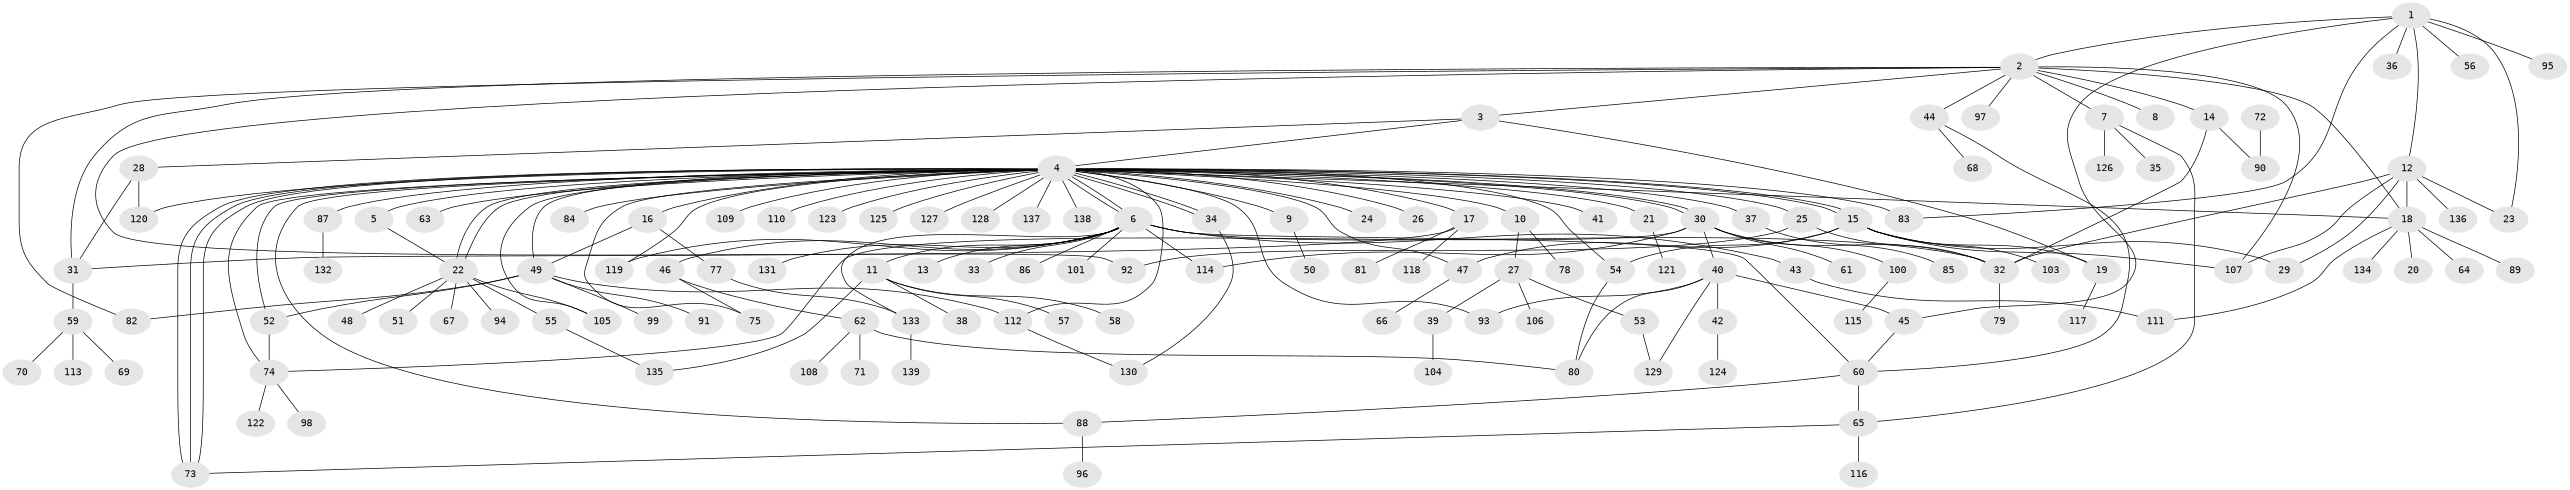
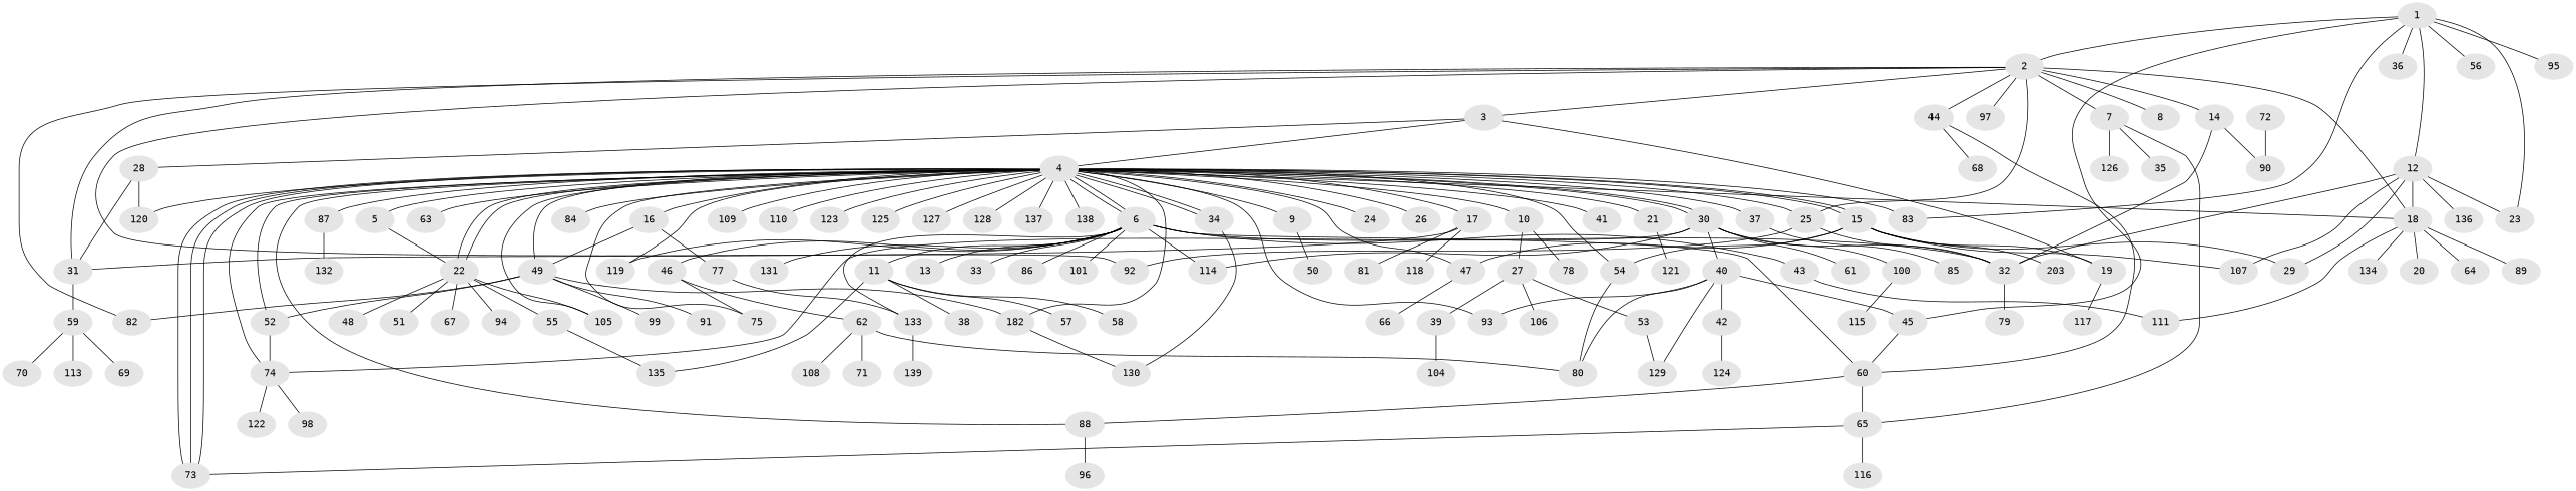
  graph {
    fontname="DejaVu Sans Mono"
    node [color=gray90 fontname="DejaVu Sans Mono" style=filled]
    edge [fontname="DejaVu Sans Mono"]
    1
    2
    12
    23
    36
    45
    56
    83
    95
    3
    7
    8
    14
    18
    25
    31
    44
    82
    92
    97
    32
    29
    107
    136
    22
    105
    48
    51
    55
    67
    94
    60
    4
    19
    28
    35
    65
    126
    90
    20
    64
    89
    111
    134
    59
    68
    5
    6
    9
    10
    15
    16
    17
    21
    24
    26
    30
    34
    37
    41
    47
    49
    52
    54
    63
    73
    74
    75
    84
    87
    88
    93
    109
    110
-   112
+   112 [label=182]
    119
    120
    123
    125
    127
    128
    137
    138
    117
    11
    13
    33
    43
    46
    86
    101
    114
    131
    133
    50
    27
    78
-   103
+   103 [label=203]
    77
    81
    118
    121
    40
    61
    100
    130
    85
    66
    91
    99
    80
    98
    122
    132
    96
    38
    57
    58
    135
    79
    62
    139
    116
    39
    53
    106
    72
    104
    129
    42
    115
    69
    70
    113
    124
    71
    108
    1 -- 2
    1 -- 12
    1 -- 23
    1 -- 36
    1 -- 45
    1 -- 56
    1 -- 83
    1 -- 95
    2 -- 3
    2 -- 7
    2 -- 8
    2 -- 14
    2 -- 18
-   2 -- 107
+   2 -- 25
    2 -- 31
    2 -- 44
    2 -- 82
    2 -- 92
    2 -- 97
    12 -- 23
    12 -- 18
    12 -- 32
    12 -- 29
    12 -- 107
    12 -- 136
    45 -- 60
    3 -- 4
    3 -- 19
    3 -- 28
    7 -- 35
    7 -- 65
    7 -- 126
    14 -- 32
    14 -- 90
    18 -- 20
    18 -- 64
    18 -- 89
    18 -- 111
    18 -- 134
    25 -- 92
    25 -- 32
    31 -- 59
    44 -- 60
    44 -- 68
    32 -- 79
    22 -- 105
    22 -- 48
    22 -- 51
    22 -- 55
    22 -- 67
    22 -- 94
    55 -- 135
    60 -- 65
    60 -- 88
    4 -- 83
    4 -- 18
    4 -- 25
    4 -- 22
    4 -- 22
    4 -- 105
    4 -- 5
    4 -- 6
    4 -- 6
    4 -- 9
    4 -- 10
    4 -- 15
    4 -- 15
    4 -- 16
    4 -- 17
    4 -- 21
    4 -- 24
    4 -- 26
    4 -- 30
    4 -- 30
    4 -- 34
    4 -- 34
    4 -- 37
    4 -- 41
    4 -- 47
    4 -- 49
    4 -- 52
    4 -- 54
    4 -- 63
    4 -- 73
    4 -- 73
    4 -- 73
    4 -- 74
    4 -- 75
    4 -- 84
    4 -- 87
    4 -- 88
    4 -- 93
    4 -- 109
    4 -- 110
    4 -- 112
    4 -- 119
    4 -- 120
    4 -- 123
    4 -- 125
    4 -- 127
    4 -- 128
    4 -- 137
    4 -- 138
    19 -- 117
    28 -- 31
    28 -- 120
    65 -- 73
    65 -- 116
    59 -- 69
    59 -- 70
    59 -- 113
    5 -- 22
    6 -- 32
    6 -- 60
    6 -- 119
    6 -- 11
    6 -- 13
    6 -- 33
    6 -- 43
    6 -- 46
    6 -- 86
    6 -- 101
    6 -- 114
    6 -- 131
    6 -- 133
    9 -- 50
    10 -- 27
    10 -- 78
    15 -- 29
    15 -- 107
    15 -- 19
    15 -- 47
    15 -- 54
    15 -- 103
    16 -- 49
    16 -- 77
    17 -- 31
    17 -- 81
    17 -- 118
    21 -- 121
    30 -- 32
    30 -- 74
    30 -- 114
    30 -- 40
    30 -- 61
    30 -- 100
    34 -- 130
    37 -- 85
    47 -- 66
    49 -- 82
    49 -- 52
    49 -- 112
    49 -- 91
    49 -- 99
    52 -- 74
    54 -- 80
    74 -- 98
    74 -- 122
    87 -- 132
    88 -- 96
    112 -- 130
    11 -- 38
    11 -- 57
    11 -- 58
    11 -- 135
    43 -- 111
    46 -- 75
    46 -- 62
    133 -- 139
    27 -- 39
    27 -- 53
    27 -- 106
    77 -- 133
    40 -- 45
    40 -- 93
    40 -- 80
    40 -- 129
    40 -- 42
    100 -- 115
    62 -- 80
    62 -- 71
    62 -- 108
    39 -- 104
    53 -- 129
    72 -- 90
    42 -- 124
  }
